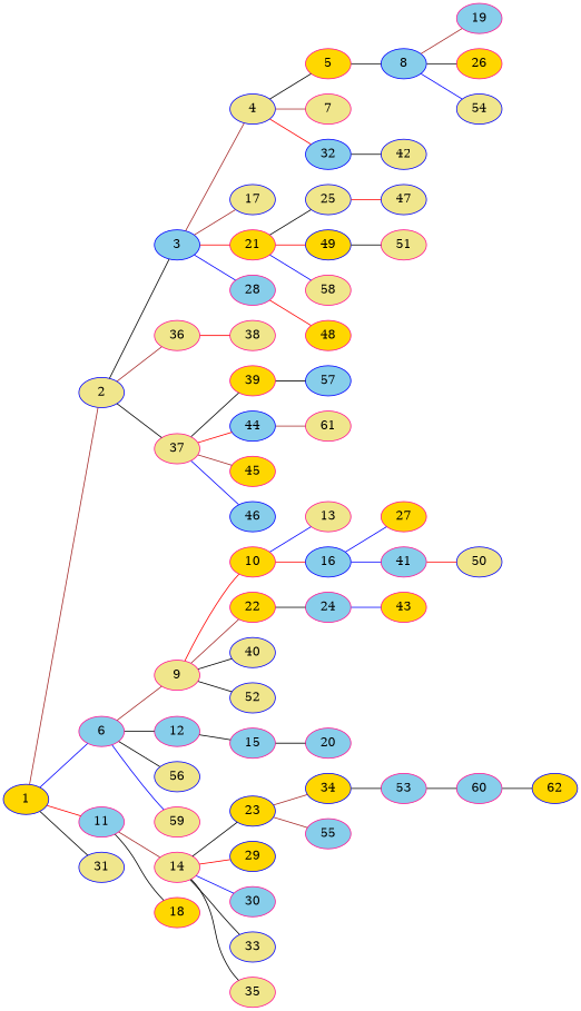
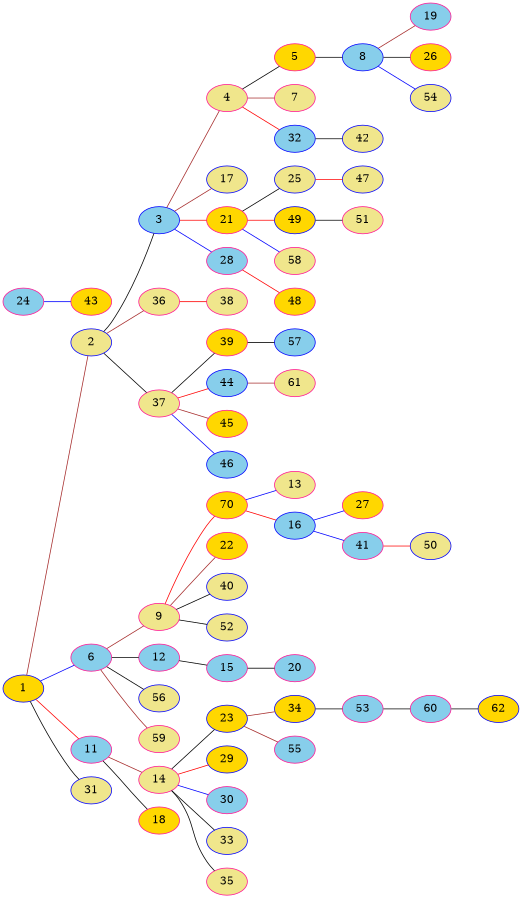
  graph {
    rankdir=LR
    node [color=deeppink fillcolor=khaki style=filled]
    edge [color=black weight=1.0]
    1 [color=blue fillcolor=gold]
    2 [color=blue]
    6 [fillcolor=skyblue]
    11 [fillcolor=skyblue]
    31 [color=blue]
    3 [color=blue fillcolor=skyblue]
    36
    37
    9
    12 [fillcolor=skyblue]
    56 [color=blue]
    59
    14
    18 [fillcolor=gold]
-   4 [color=blue]
+   4
    17 [color=blue]
    21 [fillcolor=gold]
    28 [fillcolor=skyblue]
    38
    39 [fillcolor=gold]
    44 [color=blue fillcolor=skyblue]
    45 [fillcolor=gold]
    46 [color=blue fillcolor=skyblue]
    5 [fillcolor=gold]
    7
    32 [color=blue fillcolor=skyblue]
    25 [color=blue]
    49 [color=blue fillcolor=gold]
    58
    48 [fillcolor=gold]
    8 [color=blue fillcolor=skyblue]
    42 [color=blue]
    19 [fillcolor=skyblue]
    26 [fillcolor=gold]
    54 [color=blue]
-   10 [fillcolor=gold]
+   10 [fillcolor=gold label=70]
    22 [fillcolor=gold]
    40 [color=blue]
    52 [color=blue]
    15 [fillcolor=skyblue]
    13
    16 [color=blue fillcolor=skyblue]
    24 [fillcolor=skyblue]
    27 [fillcolor=gold]
    41 [fillcolor=skyblue]
    23 [color=blue fillcolor=gold]
    29 [color=blue fillcolor=gold]
    30 [fillcolor=skyblue]
    33 [color=blue]
    35
    20 [fillcolor=skyblue]
    34 [color=blue fillcolor=gold]
    55 [fillcolor=skyblue]
    50 [color=blue]
    47 [color=blue]
    51
    43 [fillcolor=gold]
    53 [fillcolor=skyblue]
    60 [fillcolor=skyblue]
    57 [color=blue fillcolor=skyblue]
    61
    62 [color=blue fillcolor=gold]
    1 -- 2 [color=brown]
    1 -- 6 [color=blue]
    1 -- 11 [color=red]
    1 -- 31
    2 -- 3
    2 -- 36 [color=brown]
    2 -- 37
    6 -- 9 [color=brown]
    6 -- 12 [weight=4.0]
    6 -- 56
-   6 -- 59 [color=blue]
+   6 -- 59 [color=brown]
    11 -- 14 [color=brown]
    11 -- 18
    3 -- 4 [color=brown]
    3 -- 17 [color=brown]
    3 -- 21 [color=red]
    3 -- 28 [color=blue]
    36 -- 38 [color=red weight=2.0]
    37 -- 39
    37 -- 44 [color=red]
    37 -- 45 [color=brown]
    37 -- 46 [color=blue weight=2.0]
    9 -- 10 [color=red]
    9 -- 22 [color=brown]
    9 -- 40
    9 -- 52 [weight=2.0]
    12 -- 15
    14 -- 23
    14 -- 29 [color=red]
    14 -- 30 [color=blue]
    14 -- 33
    14 -- 35
    4 -- 5 [weight=2.0]
    4 -- 7 [color=brown]
    4 -- 32 [color=red]
    21 -- 25
    21 -- 49 [color=red]
    21 -- 58 [color=blue]
    28 -- 48 [color=red]
    39 -- 57
    44 -- 61 [color=brown]
    5 -- 8
    32 -- 42
    25 -- 47 [color=red]
    49 -- 51 [weight=2.0]
    8 -- 19 [color=brown]
    8 -- 26
    8 -- 54 [color=blue]
    10 -- 13 [color=blue]
    10 -- 16 [color=red]
-   22 -- 24
    15 -- 20 [weight=3.0]
    16 -- 27 [color=blue]
    16 -- 41 [color=blue]
    24 -- 43 [color=blue weight=2.0]
    41 -- 50 [color=red weight=2.0]
    23 -- 34 [color=brown]
    23 -- 55 [color=brown weight=2.0]
    34 -- 53
    53 -- 60
    60 -- 62
  }
